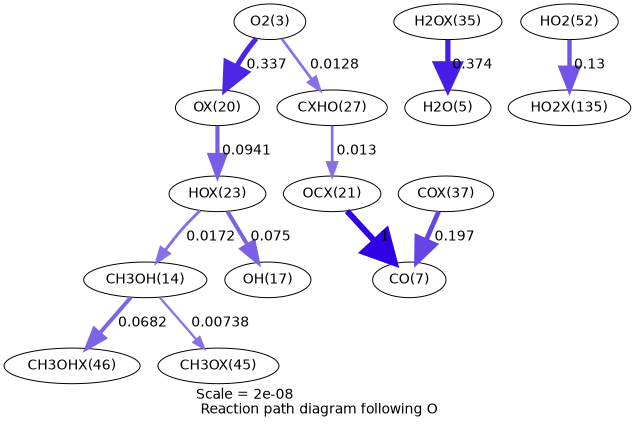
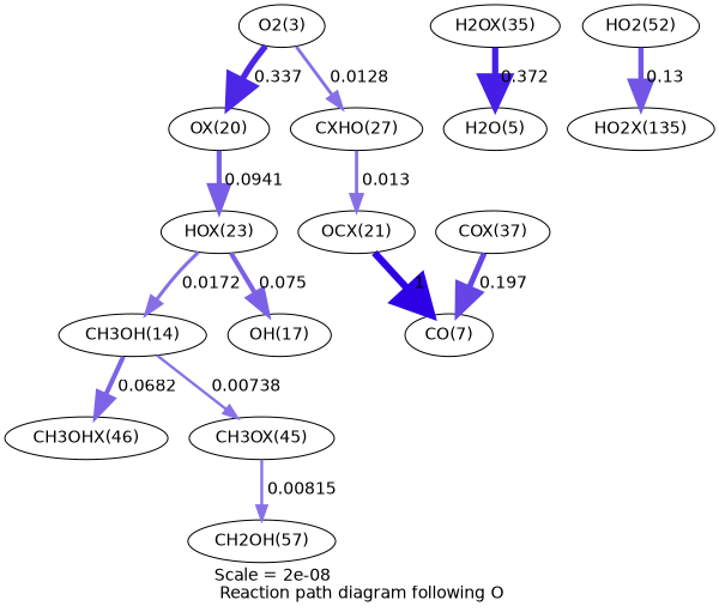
  digraph {
    fontname=Helvetica
    label="Scale = 2e-08\l Reaction path diagram following O"
    node [fontname=Helvetica]
    edge [color="0.7, 0.513, 0.9" fontname=Helvetica]
    n1 [label="O2(3)"]
    n2 [label="OX(20)"]
    n3 [label="CXHO(27)"]
    n4 [label="HOX(23)"]
    n5 [label="CH3OH(14)"]
    n6 [label="OH(17)"]
    n7 [label="OCX(21)"]
    n8 [label="CH3OHX(46)"]
    n9 [label="CH3OX(45)"]
    n10 [label="CO(7)"]
+   n11 [label="CH2OH(57)"]
    n12 [label="H2OX(35)"]
    n13 [label="H2O(5)"]
    n14 [label="HO2(52)"]
    n15 [label="HO2X(135)"]
    n16 [label="COX(37)"]
    n1 -> n2 [arrowsize=2.59 color="0.7, 0.837, 0.9" label=" 0.337" penwidth=5.18]
    n1 -> n3 [arrowsize=1.35 label=" 0.0128" penwidth=2.71]
    n2 -> n4 [arrowsize=2.11 color="0.7, 0.594, 0.9" label=" 0.0941" penwidth=4.22]
    n3 -> n7 [arrowsize=1.36 label=" 0.013" penwidth=2.72]
    n4 -> n5 [arrowsize=1.47 color="0.7, 0.517, 0.9" label=" 0.0172" penwidth=2.93]
    n4 -> n6 [arrowsize=2.02 color="0.7, 0.575, 0.9" label=" 0.075" penwidth=4.04]
    n5 -> n8 [arrowsize=1.99 color="0.7, 0.568, 0.9" label=" 0.0682" penwidth=3.97]
    n5 -> n9 [arrowsize=1.15 color="0.7, 0.507, 0.9" label=" 0.00738" penwidth=2.29]
    n7 -> n10 [arrowsize=3 color="0.7, 1.5, 0.9" label=" 1" penwidth=6]
-   n12 -> n13 [arrowsize=2.63 color="0.7, 0.874, 0.9" label=" 0.374" penwidth=5.26]
+   n9 -> n11 [arrowsize=1.18 color="0.7, 0.508, 0.9" label=" 0.00815" penwidth=2.37]
+   n12 -> n13 [arrowsize=2.63 color="0.7, 0.874, 0.9" label=" 0.372" penwidth=5.26]
    n14 -> n15 [arrowsize=2.23 color="0.7, 0.63, 0.9" label=" 0.13" penwidth=4.46]
    n16 -> n10 [arrowsize=2.39 color="0.7, 0.697, 0.9" label=" 0.197" penwidth=4.78]
  }
